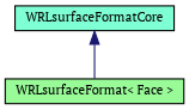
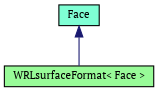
  digraph {
    fontname="PT Serif"
    node [color=black fontname="PT Serif" fontsize=10 shape=record style=filled]
-   n1 [fillcolor=aquamarine fontcolor=black height=0.2 label=WRLsurfaceFormatCore width=0.4]
+   n1 [fillcolor=aquamarine fontcolor=black height=0.2 label=Face width=0.4]
    n2 [height=0.2 label="WRLsurfaceFormat\< Face \>" width=0.4 fillcolor=palegreen]
    n1 -> n2 [color=midnightblue dir=back fontname="PT Serif" fontsize=10 labelfontname=Helvetica labelfontsize=10 style=solid]
  }
